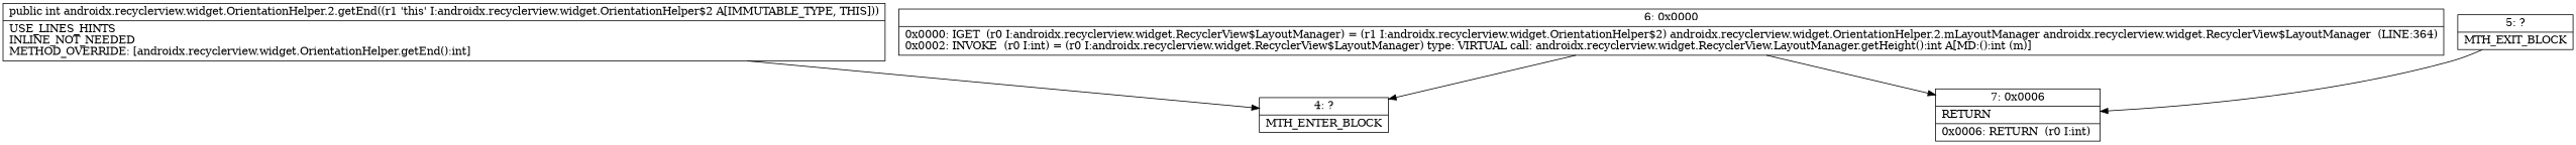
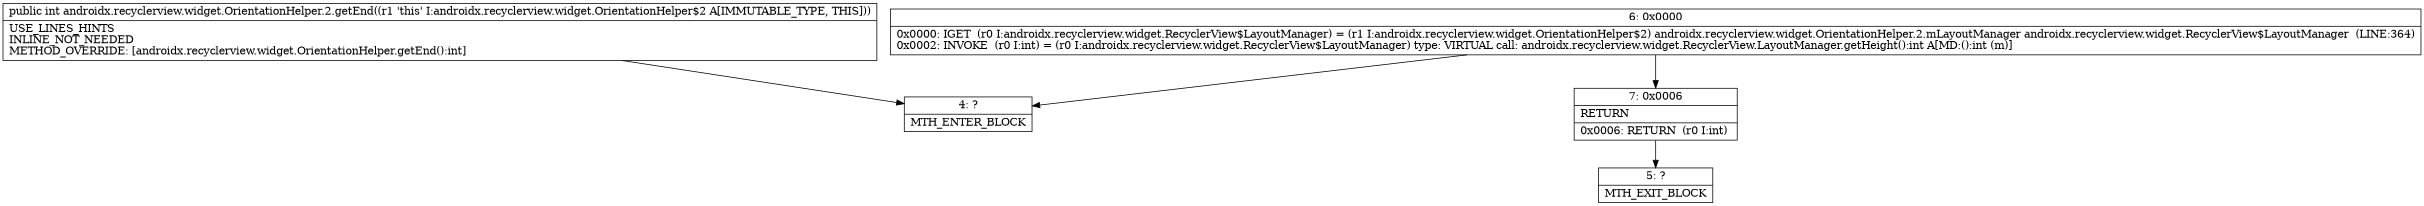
  digraph {
    node [shape=record]
    n1 [label="{4\:\ ?|MTH_ENTER_BLOCK\l}"]
    n2 [label="{6\:\ 0x0000|0x0000: IGET  (r0 I:androidx.recyclerview.widget.RecyclerView$LayoutManager) = (r1 I:androidx.recyclerview.widget.OrientationHelper$2) androidx.recyclerview.widget.OrientationHelper.2.mLayoutManager androidx.recyclerview.widget.RecyclerView$LayoutManager  (LINE:364)\l0x0002: INVOKE  (r0 I:int) = (r0 I:androidx.recyclerview.widget.RecyclerView$LayoutManager) type: VIRTUAL call: androidx.recyclerview.widget.RecyclerView.LayoutManager.getHeight():int A[MD:():int (m)]\l}"]
    n3 [label="{7\:\ 0x0006|RETURN\l|0x0006: RETURN  (r0 I:int) \l}"]
    n4 [label="{5\:\ ?|MTH_EXIT_BLOCK\l}"]
    n5 [label="{public int androidx.recyclerview.widget.OrientationHelper.2.getEnd((r1 'this' I:androidx.recyclerview.widget.OrientationHelper$2 A[IMMUTABLE_TYPE, THIS]))  | USE_LINES_HINTS\lINLINE_NOT_NEEDED\lMETHOD_OVERRIDE: [androidx.recyclerview.widget.OrientationHelper.getEnd():int]\l}"]
    n2 -> n1
    n2 -> n3
-   n4 -> n3
+   n3 -> n4
    n5 -> n1
  }
